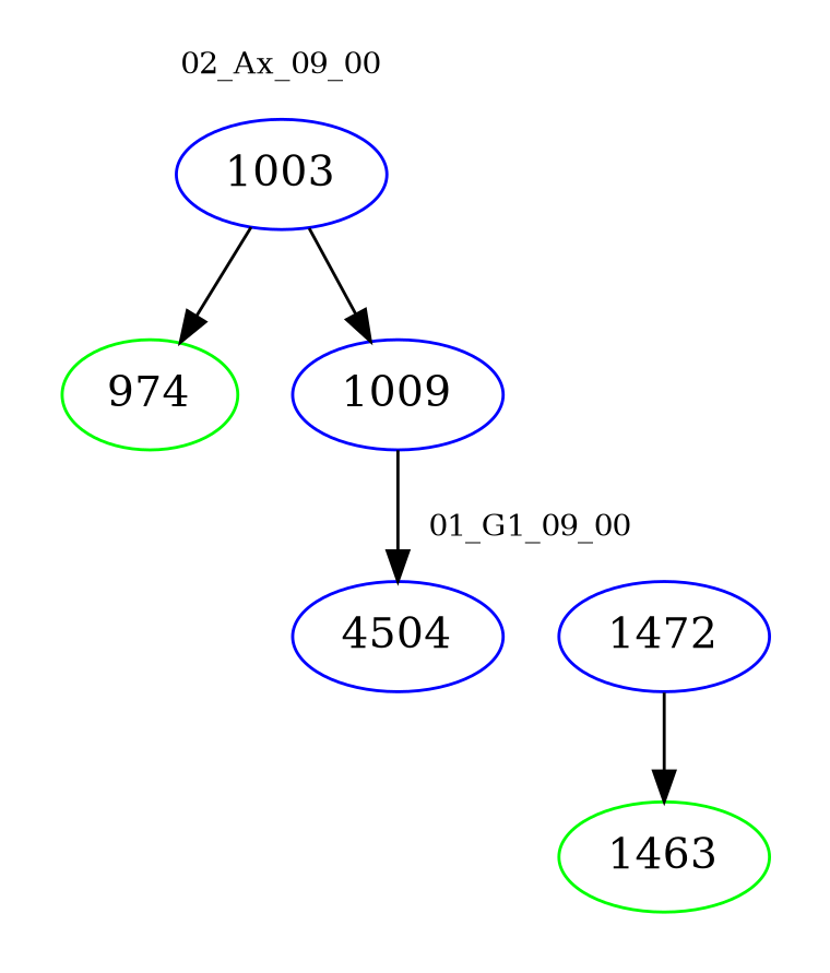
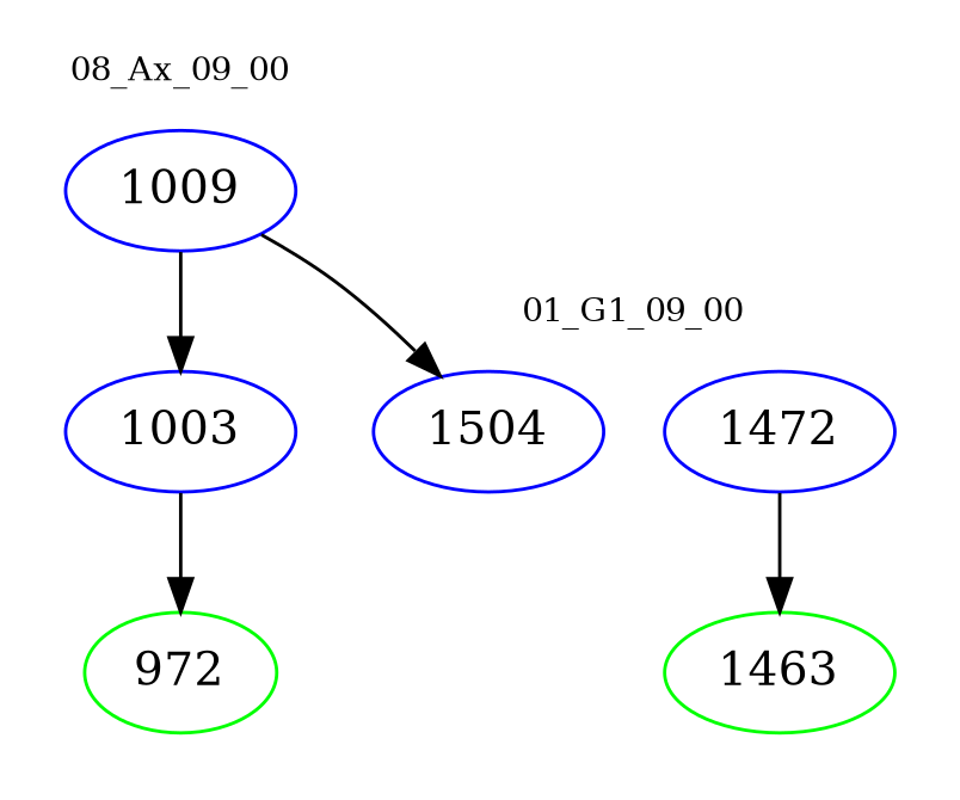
  digraph {
    node [color=blue]
    edge [color=black]
    n1 [label=1003]
-   n2 [color=green label=974]
+   n2 [color=green label=972]
    n3 [label=1009]
    n4 [label=1472]
    n5 [color=green label=1463]
-   n6 [label=4504]
+   n6 [label=1504]
    subgraph cluster_1 {
      color=white
      fontsize=10
-     label="02_Ax_09_00"
+     label="08_Ax_09_00"
      n1
      n2
      n3
    }
    subgraph cluster_2 {
      color=white
      fontsize=10
      label="01_G1_09_00"
      n4
      n5
      n6
    }
    n1 -> n2
-   n1 -> n3
+   n3 -> n1
    n3 -> n6
    n4 -> n5
  }
